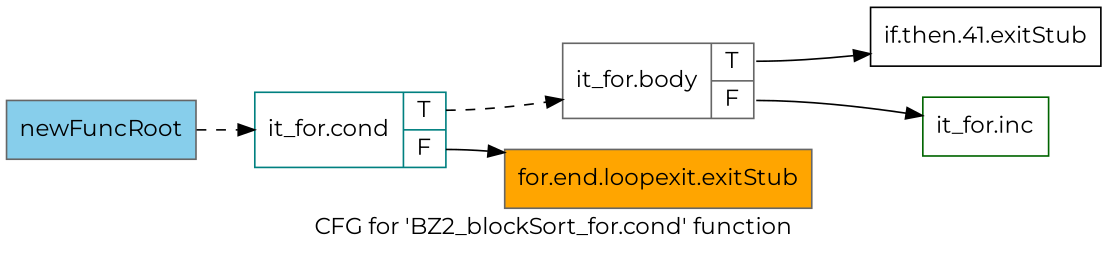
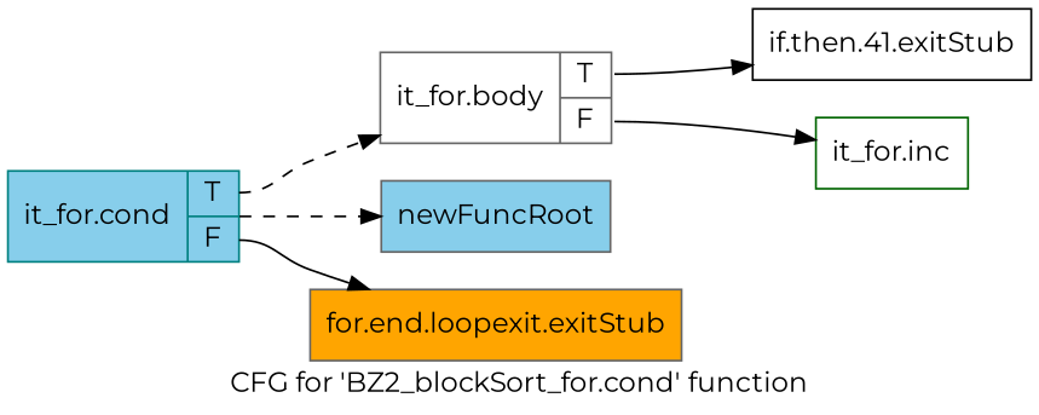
  digraph {
    fontname=Montserrat
    label="CFG for 'BZ2_blockSort_for.cond' function"
    rankdir=LR
    node [color=gray40 fillcolor=white fontname=Montserrat shape=record style=filled]
    edge [fontname=Montserrat style=solid tailport=s1]
    n1 [fillcolor=skyblue label="{newFuncRoot}"]
-   n2 [color=teal label="{it_for.cond|{<s0>T|<s1>F}}"]
+   n2 [color=teal fillcolor=skyblue label="{it_for.cond|{<s0>T|<s1>F}}"]
    n3 [fillcolor=orange label="{for.end.loopexit.exitStub}"]
    n4 [label="{it_for.body|{<s0>T|<s1>F}}"]
    n5 [color=black label="{if.then.41.exitStub}"]
    n6 [color=darkgreen label="{it_for.inc}"]
-   n1 -> n2 [style=dashed tailport=""]
+   n2 -> n1 [style=dashed tailport=""]
    n2 -> n3
    n2 -> n4 [style=dashed tailport=s0]
    n4 -> n5 [tailport=s0]
    n4 -> n6
  }
